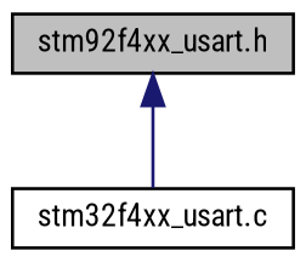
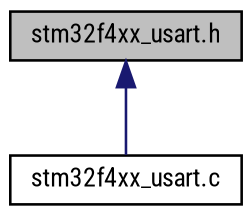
  digraph {
    fontname="Roboto Condensed"
    node [color=black fontname="Roboto Condensed" fontsize=10 shape=record style=filled]
-   n1 [fillcolor=grey75 fontcolor=black height=0.2 label="stm92f4xx_usart.h" width=0.4]
+   n1 [fillcolor=grey75 fontcolor=black height=0.2 label="stm32f4xx_usart.h" width=0.4]
    n2 [fillcolor=white height=0.2 label="stm32f4xx_usart.c" width=0.4]
    n1 -> n2 [color=midnightblue dir=back fontname="Roboto Condensed" fontsize=10 labelfontname=Helvetica labelfontsize=10 style=solid]
  }
